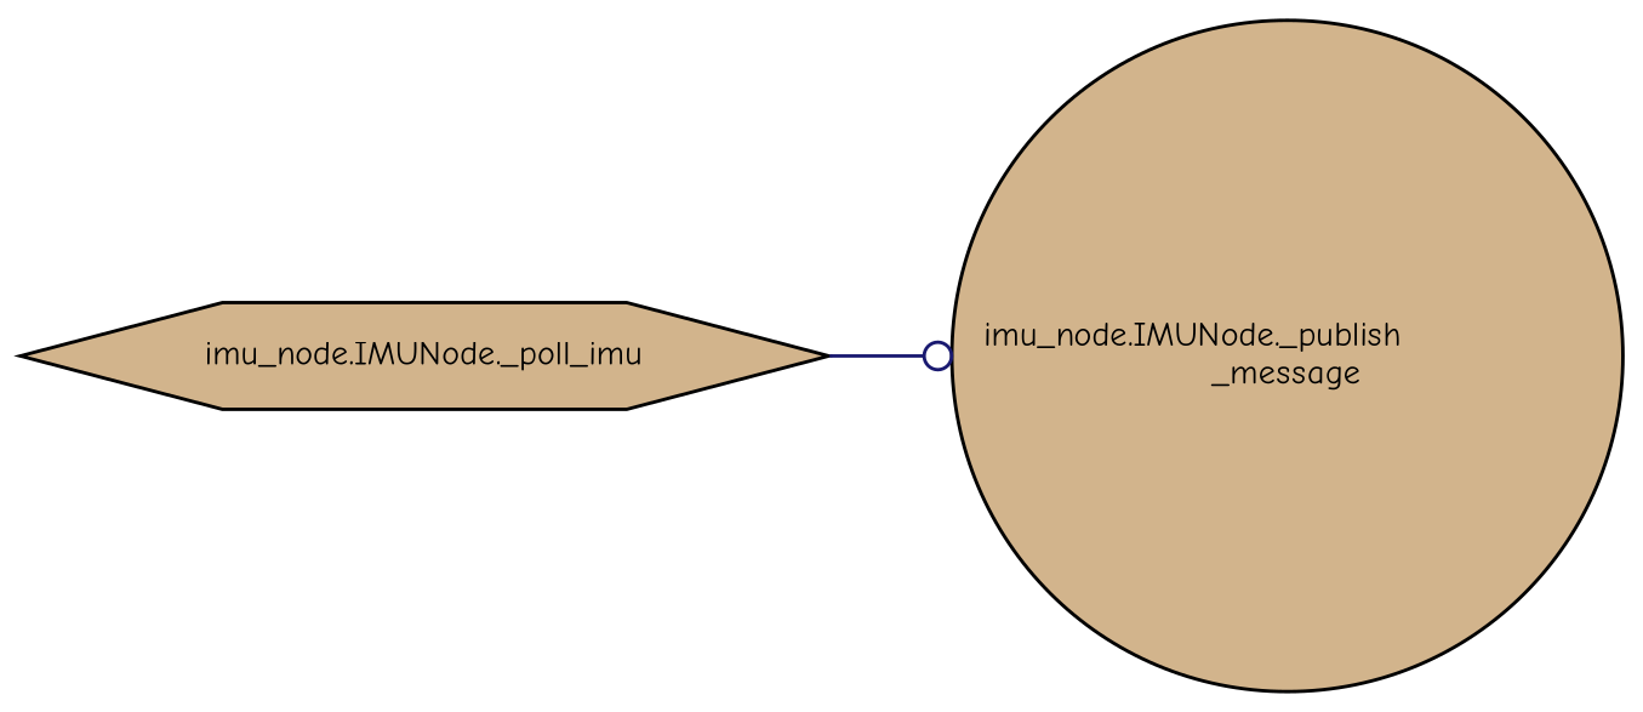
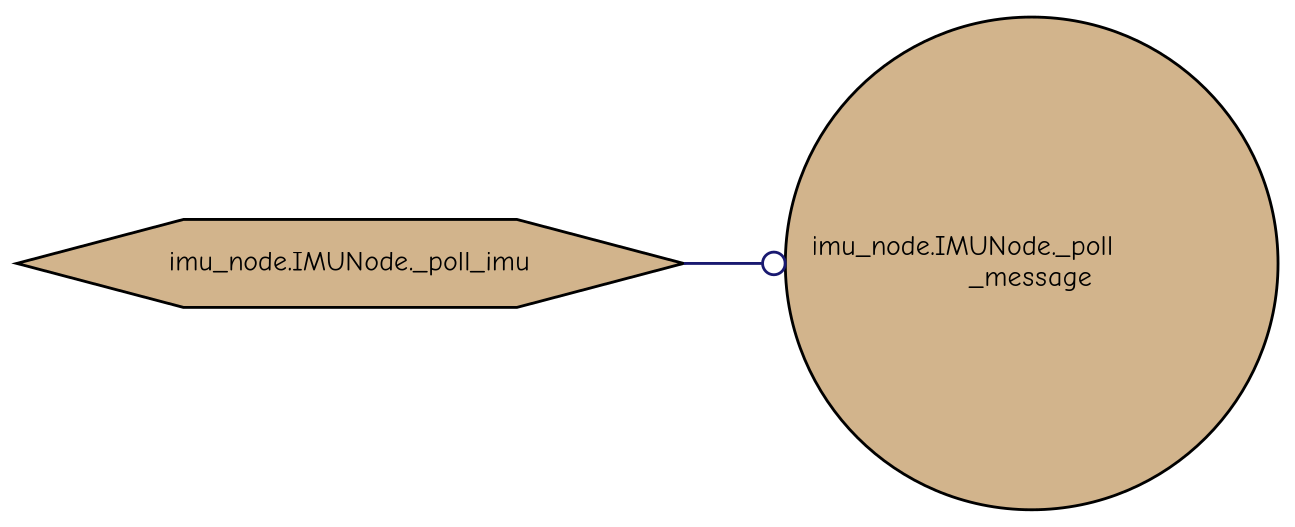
  digraph {
    rankdir=LR
    fontname="Comic Neue"
    node [color=black fillcolor=tan fontname="Comic Neue" fontsize=10 style=filled]
    n1 [fontcolor=black height=0.2 label="imu_node.IMUNode._poll_imu" shape=hexagon width=0.4]
-   n2 [height=0.2 label="imu_node.IMUNode._publish\l_message" shape=circle width=0.4]
+   n2 [height=0.2 label="imu_node.IMUNode._poll\l_message" shape=circle width=0.4]
    n1 -> n2 [color=midnightblue fontname="Comic Neue" fontsize=10 labelfontname=Helvetica labelfontsize=10 style=solid arrowhead=odot]
  }
